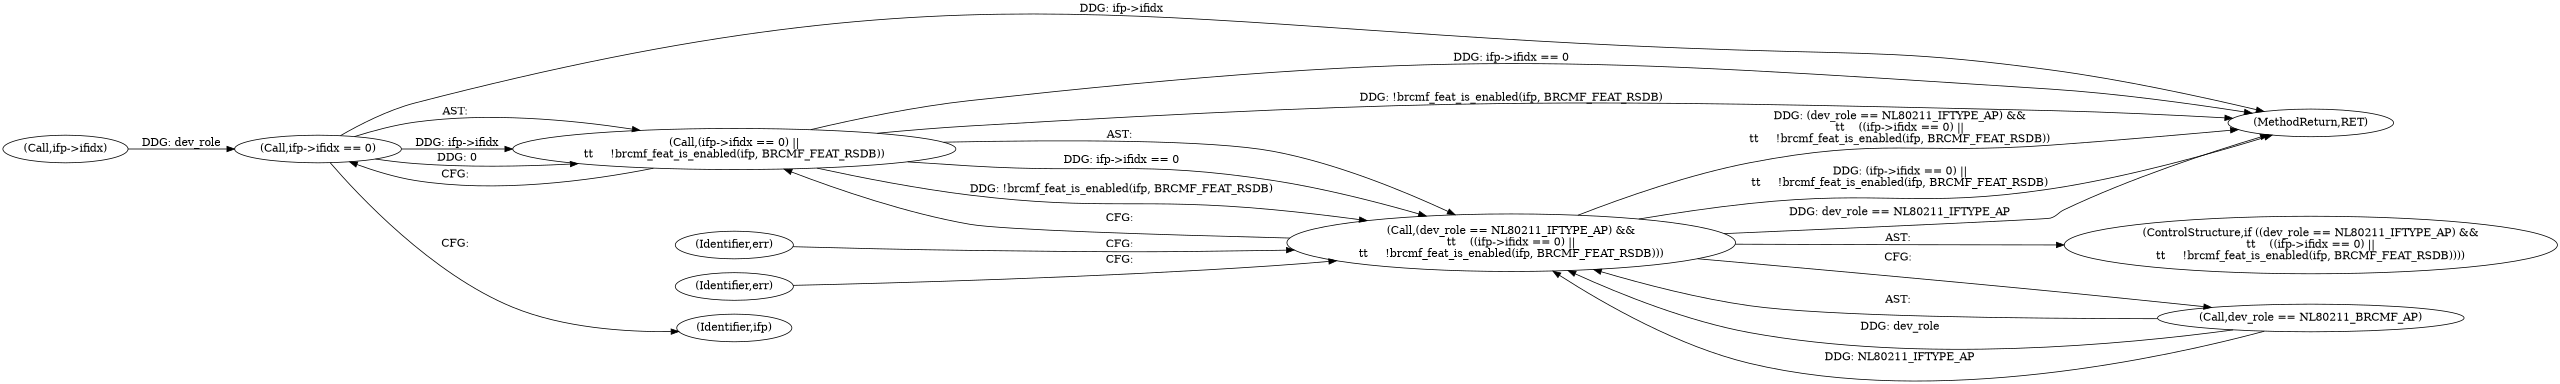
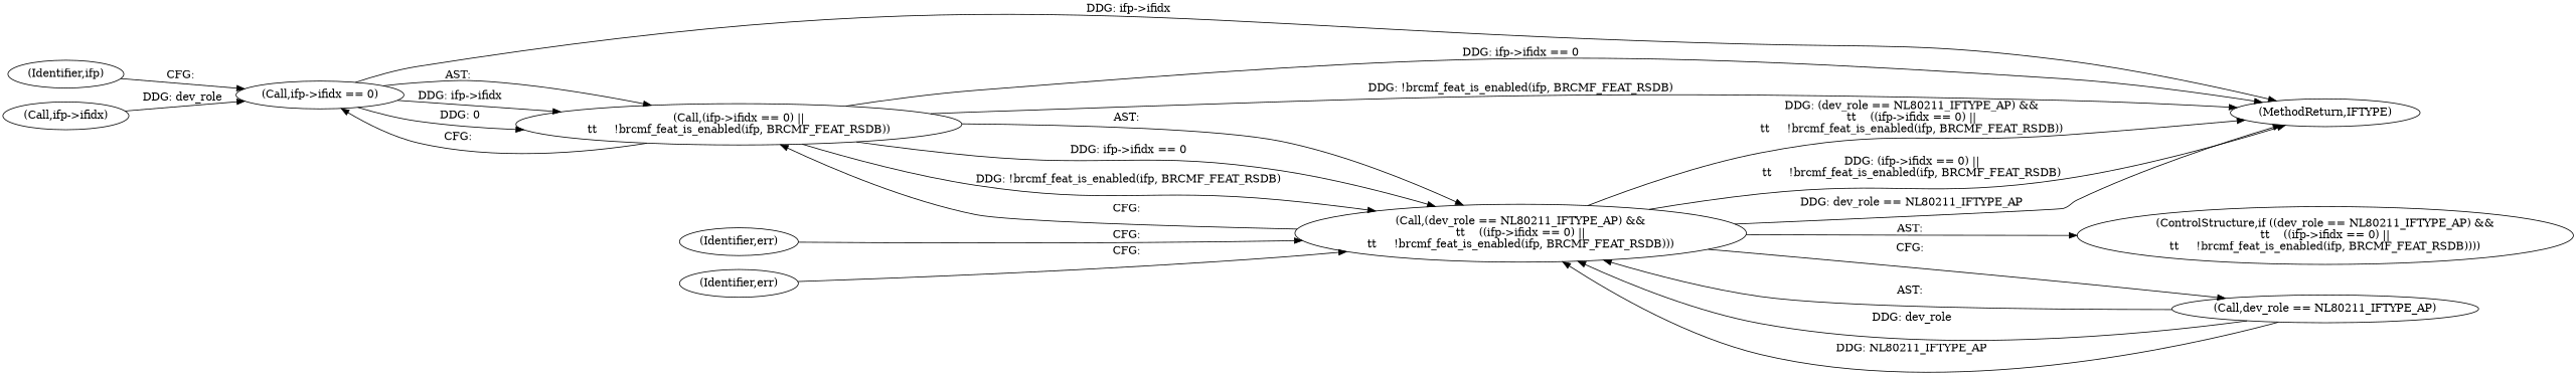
  digraph {
    rankdir=LR
    n1 [label="(Call,ifp->ifidx == 0)"]
    n2 [label="(Call,(ifp->ifidx == 0) ||\n\t\t     !brcmf_feat_is_enabled(ifp, BRCMF_FEAT_RSDB))"]
-   n3 [label="(MethodReturn,RET)"]
+   n3 [label="(MethodReturn,IFTYPE)"]
    n4 [label="(Call,(dev_role == NL80211_IFTYPE_AP) &&\n\t\t    ((ifp->ifidx == 0) ||\n\t\t     !brcmf_feat_is_enabled(ifp, BRCMF_FEAT_RSDB)))"]
    n5 [label="(ControlStructure,if ((dev_role == NL80211_IFTYPE_AP) &&\n\t\t    ((ifp->ifidx == 0) ||\n\t\t     !brcmf_feat_is_enabled(ifp, BRCMF_FEAT_RSDB))))"]
-   n6 [label="(Call,dev_role == NL80211_BRCMF_AP)"]
+   n6 [label="(Call,dev_role == NL80211_IFTYPE_AP)"]
    n7 [label="(Identifier,err)"]
    n8 [label="(Identifier,err)"]
    n9 [label="(Identifier,ifp)"]
    n10 [label="(Call,ifp->ifidx)"]
    n1 -> n2 [label="AST: "]
    n1 -> n2 [label="DDG: ifp->ifidx"]
    n1 -> n2 [label="DDG: 0"]
    n1 -> n3 [label="DDG: ifp->ifidx"]
    n2 -> n1 [label="CFG: "]
    n2 -> n3 [label="DDG: ifp->ifidx == 0"]
    n2 -> n3 [label="DDG: !brcmf_feat_is_enabled(ifp, BRCMF_FEAT_RSDB)"]
    n2 -> n4 [label="AST: "]
    n2 -> n4 [label="DDG: ifp->ifidx == 0"]
    n2 -> n4 [label="DDG: !brcmf_feat_is_enabled(ifp, BRCMF_FEAT_RSDB)"]
    n4 -> n2 [label="CFG: "]
    n4 -> n3 [label="DDG: (dev_role == NL80211_IFTYPE_AP) &&\n\t\t    ((ifp->ifidx == 0) ||\n\t\t     !brcmf_feat_is_enabled(ifp, BRCMF_FEAT_RSDB))"]
    n4 -> n3 [label="DDG: (ifp->ifidx == 0) ||\n\t\t     !brcmf_feat_is_enabled(ifp, BRCMF_FEAT_RSDB)"]
    n4 -> n3 [label="DDG: dev_role == NL80211_IFTYPE_AP"]
    n4 -> n5 [label="AST: "]
    n4 -> n6 [label="CFG: "]
    n6 -> n4 [label="AST: "]
    n6 -> n4 [label="DDG: dev_role"]
    n6 -> n4 [label="DDG: NL80211_IFTYPE_AP"]
    n7 -> n4 [label="CFG: "]
    n8 -> n4 [label="CFG: "]
-   n1 -> n9 [label="CFG: "]
+   n9 -> n1 [label="CFG: "]
    n10 -> n1 [label="DDG: dev_role"]
  }
